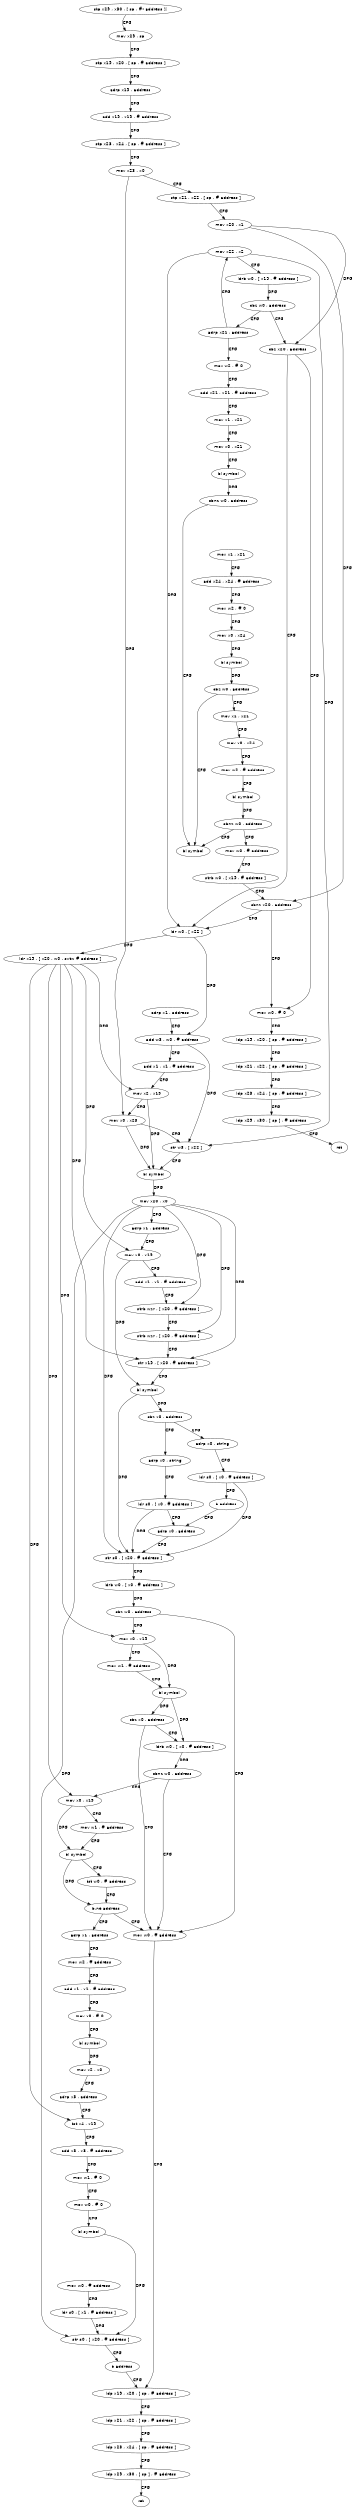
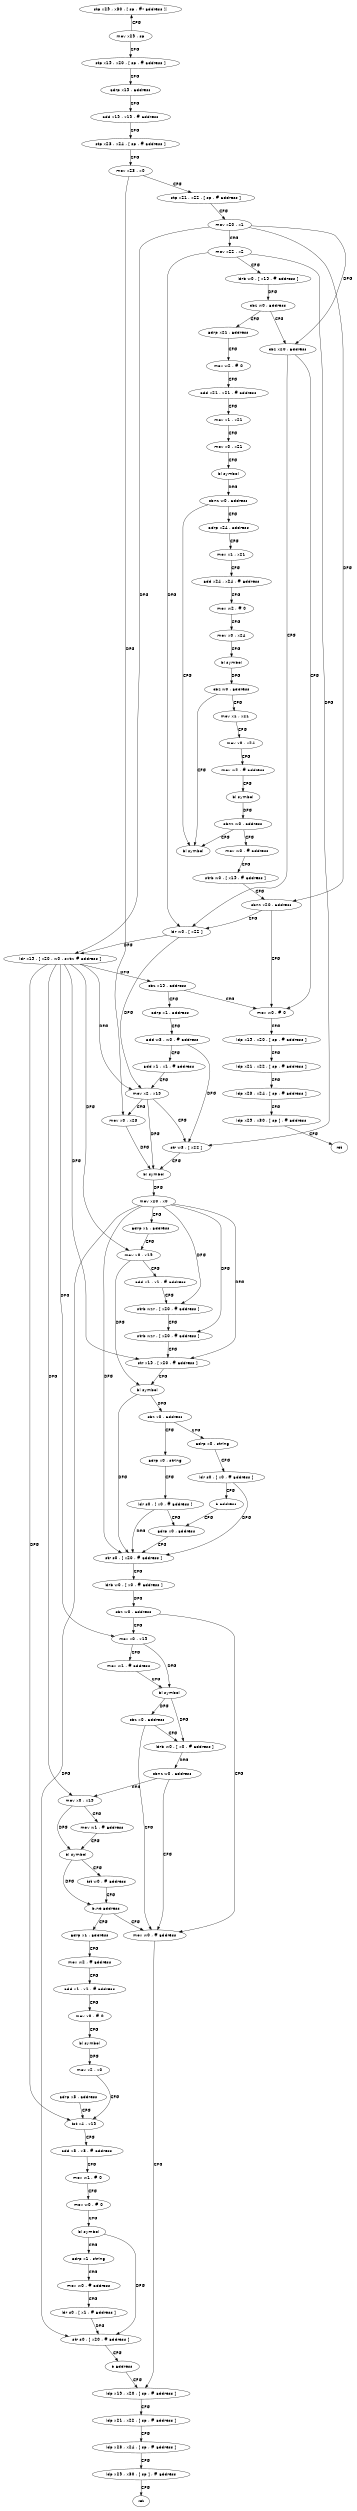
  digraph {
    fontname="DejaVu Sans"
    node [fontname="DejaVu Sans"]
    edge [fontname="DejaVu Sans"]
    n1 [label="stp x29 , x30 , [ sp , #- address ]!"]
    n2 [label="mov x29 , sp"]
    n3 [label="stp x19 , x20 , [ sp , # address ]"]
    n4 [label="adrp x19 , address"]
    n5 [label="add x19 , x19 , # address"]
    n6 [label="stp x23 , x24 , [ sp , # address ]"]
    n7 [label="mov x23 , x0"]
    n8 [label="stp x21 , x22 , [ sp , # address ]"]
    n9 [label="mov x0 , x23"]
    n10 [label="mov x20 , x1"]
    n11 [label="str w3 , [ x22 ]"]
    n12 [label="bl symbol"]
    n13 [label="mov x22 , x2"]
    n14 [label="cbz x20 , address"]
    n15 [label="ldr x19 , [ x20 , w0 , sxtw # address ]"]
    n16 [label="cbnz x20 , address"]
    n17 [label="ldrb w0 , [ x19 , # address ]"]
    n18 [label="ldr w0 , [ x22 ]"]
    n19 [label="mov w0 , # 0"]
+   n20 [label="cbz x19 , address"]
    n21 [label="mov x2 , x19"]
    n22 [label="mov x0 , x19"]
    n23 [label="str x19 , [ x20 , # address ]"]
    n24 [label="mov x0 , x19"]
    n25 [label="mov x0 , x19"]
    n26 [label="tst x4 , x19"]
    n27 [label="cbz w0 , address"]
    n28 [label="add w3 , w0 , # address"]
    n29 [label="adrp x21 , address"]
    n30 [label="mov w2 , # 0"]
    n31 [label="add x21 , x21 , # address"]
    n32 [label="ldp x19 , x20 , [ sp , # address ]"]
    n33 [label="mov x1 , x21"]
    n34 [label="mov x0 , x21"]
    n35 [label="bl symbol"]
    n36 [label="cbnz w0 , address"]
    n37 [label="bl symbol"]
+   n38 [label="adrp x24 , address"]
    n39 [label="mov x1 , x21"]
    n40 [label="add x24 , x24 , # address"]
    n41 [label="ldp x21 , x22 , [ sp , # address ]"]
    n42 [label="add x1 , x1 , # address"]
    n43 [label="mov w2 , # 0"]
    n44 [label="mov x0 , x24"]
    n45 [label="bl symbol"]
    n46 [label="cbz w0 , address"]
    n47 [label="mov x1 , x21"]
    n48 [label="mov x0 , x24"]
    n49 [label="mov w2 , # address"]
    n50 [label="ldp x23 , x24 , [ sp , # address ]"]
    n51 [label="ldp x29 , x30 , [ sp ] , # address"]
    n52 [label=ret]
    n53 [label="adrp x1 , address"]
    n54 [label="add x1 , x1 , # address"]
    n55 [label="bl symbol"]
    n56 [label="mov w1 , # address"]
    n57 [label="bl symbol"]
    n58 [label="mov w1 , # address"]
    n59 [label="bl symbol"]
    n60 [label="add x3 , x3 , # address"]
    n61 [label="bl symbol"]
    n62 [label="cbnz w0 , address"]
    n63 [label="mov w0 , # address"]
    n64 [label="strb w0 , [ x19 , # address ]"]
    n65 [label="mov x20 , x0"]
    n66 [label="adrp x1 , address"]
    n67 [label="strb wzr , [ x20 , # address ]"]
    n68 [label="strb wzr , [ x20 , # address ]"]
    n69 [label="str s0 , [ x20 , # address ]"]
    n70 [label="str s0 , [ x20 , # address ]"]
    n71 [label="ldrb w0 , [ x0 , # address ]"]
    n72 [label="b address"]
    n73 [label="cbz x0 , address"]
    n74 [label="adrp x0 , string"]
    n75 [label="adrp x0 , string"]
    n76 [label="ldr s0 , [ x0 , # address ]"]
    n77 [label="ldr s0 , [ x0 , # address ]"]
    n78 [label="b address"]
    n79 [label="adrp x0 , address"]
    n80 [label="cbz w0 , address"]
    n81 [label="mov w0 , # address"]
    n82 [label="ldp x19 , x20 , [ sp , # address ]"]
    n83 [label="cbz x0 , address"]
    n84 [label="ldrb w0 , [ x0 , # address ]"]
    n85 [label="ldp x21 , x22 , [ sp , # address ]"]
    n86 [label="cbnz w0 , address"]
    n87 [label="ldp x23 , x24 , [ sp , # address ]"]
    n88 [label="tst w0 , # address"]
    n89 [label="b.ne address"]
    n90 [label="adrp x1 , address"]
    n91 [label="mov w2 , # address"]
    n92 [label="add x1 , x1 , # address"]
    n93 [label="mov x0 , # 0"]
    n94 [label="bl symbol"]
    n95 [label="mov x2 , x0"]
    n96 [label="adrp x3 , address"]
    n97 [label="mov w1 , # 0"]
    n98 [label="mov w0 , # 0"]
    n99 [label="bl symbol"]
+   n100 [label="adrp x1 , string"]
    n101 [label="mov w0 , # address"]
    n102 [label="ldr s0 , [ x1 , # address ]"]
    n103 [label="ldp x29 , x30 , [ sp ] , # address"]
    n104 [label=ret]
-   n1 -> n2 [label=CFG]
+   n2 -> n1 [label=CFG]
    n2 -> n3 [label=CFG]
    n3 -> n4 [label=CFG]
    n4 -> n5 [label=CFG]
    n5 -> n6 [label=CFG]
    n6 -> n7 [label=CFG]
    n7 -> n8 [label=CFG]
    n7 -> n9 [label=DFG]
    n8 -> n10 [label=CFG]
-   n9 -> n11 [label=CFG]
+   n21 -> n11 [label=CFG]
    n9 -> n12 [label=DFG]
-   n29 -> n13 [label=CFG]
+   n10 -> n13 [label=CFG]
    n10 -> n14 [label=DFG]
+   n10 -> n15 [label=DFG]
    n10 -> n16 [label=DFG]
    n11 -> n12 [label=CFG]
    n12 -> n65 [label=DFG]
    n13 -> n11 [label=DFG]
    n13 -> n17 [label=CFG]
    n13 -> n18 [label=DFG]
    n14 -> n18 [label=CFG]
    n14 -> n19 [label=CFG]
+   n15 -> n20 [label=DFG]
    n15 -> n21 [label=DFG]
    n15 -> n22 [label=DFG]
    n15 -> n23 [label=DFG]
    n15 -> n24 [label=DFG]
    n15 -> n25 [label=DFG]
    n15 -> n26 [label=DFG]
    n16 -> n18 [label=CFG]
    n16 -> n19 [label=CFG]
    n17 -> n27 [label=DFG]
    n18 -> n15 [label=DFG]
-   n18 -> n28 [label=DFG]
+   n18 -> n21 [label=DFG]
    n19 -> n32 [label=CFG]
+   n20 -> n19 [label=CFG]
+   n20 -> n53 [label=CFG]
    n21 -> n9 [label=CFG]
    n21 -> n12 [label=DFG]
    n22 -> n54 [label=CFG]
    n22 -> n55 [label=DFG]
    n23 -> n55 [label=CFG]
    n24 -> n56 [label=CFG]
    n24 -> n57 [label=DFG]
    n25 -> n58 [label=CFG]
    n25 -> n59 [label=DFG]
    n26 -> n60 [label=CFG]
    n27 -> n14 [label=CFG]
    n27 -> n29 [label=CFG]
    n28 -> n11 [label=DFG]
    n28 -> n42 [label=CFG]
    n29 -> n30 [label=CFG]
    n30 -> n31 [label=CFG]
    n31 -> n33 [label=CFG]
    n32 -> n41 [label=CFG]
    n33 -> n34 [label=CFG]
    n34 -> n35 [label=CFG]
    n35 -> n36 [label=DFG]
    n36 -> n37 [label=CFG]
+   n36 -> n38 [label=CFG]
+   n38 -> n39 [label=CFG]
    n39 -> n40 [label=CFG]
    n40 -> n43 [label=CFG]
    n41 -> n50 [label=CFG]
    n42 -> n21 [label=CFG]
    n43 -> n44 [label=CFG]
    n44 -> n45 [label=CFG]
    n45 -> n46 [label=DFG]
    n46 -> n37 [label=CFG]
    n46 -> n47 [label=CFG]
    n47 -> n48 [label=CFG]
    n48 -> n49 [label=CFG]
    n49 -> n61 [label=CFG]
    n50 -> n51 [label=CFG]
    n51 -> n52 [label=CFG]
    n53 -> n28 [label=CFG]
    n54 -> n67 [label=CFG]
    n55 -> n69 [label=DFG]
    n55 -> n73 [label=DFG]
    n56 -> n57 [label=CFG]
    n57 -> n83 [label=DFG]
    n57 -> n84 [label=DFG]
    n58 -> n59 [label=CFG]
    n59 -> n88 [label=CFG]
    n59 -> n89 [label=DFG]
    n60 -> n97 [label=CFG]
    n61 -> n62 [label=DFG]
    n62 -> n37 [label=CFG]
    n62 -> n63 [label=CFG]
    n63 -> n64 [label=CFG]
    n64 -> n16 [label=CFG]
    n65 -> n23 [label=DFG]
    n65 -> n66 [label=CFG]
    n65 -> n67 [label=DFG]
    n65 -> n68 [label=DFG]
    n65 -> n69 [label=DFG]
    n65 -> n70 [label=DFG]
    n66 -> n22 [label=CFG]
    n67 -> n68 [label=CFG]
    n68 -> n23 [label=CFG]
    n69 -> n71 [label=CFG]
    n70 -> n72 [label=CFG]
    n71 -> n80 [label=DFG]
    n72 -> n82 [label=CFG]
    n73 -> n74 [label=CFG]
    n73 -> n75 [label=CFG]
    n74 -> n76 [label=CFG]
    n75 -> n77 [label=CFG]
    n76 -> n69 [label=DFG]
    n76 -> n78 [label=CFG]
    n77 -> n69 [label=DFG]
    n77 -> n79 [label=CFG]
    n78 -> n79 [label=CFG]
    n79 -> n69 [label=CFG]
    n80 -> n24 [label=CFG]
    n80 -> n81 [label=CFG]
    n81 -> n82 [label=CFG]
    n82 -> n85 [label=CFG]
    n83 -> n81 [label=CFG]
    n83 -> n84 [label=CFG]
    n84 -> n86 [label=DFG]
    n85 -> n87 [label=CFG]
    n86 -> n25 [label=CFG]
    n86 -> n81 [label=CFG]
    n87 -> n103 [label=CFG]
    n88 -> n89 [label=CFG]
    n89 -> n81 [label=CFG]
    n89 -> n90 [label=CFG]
    n90 -> n91 [label=CFG]
    n91 -> n92 [label=CFG]
    n92 -> n93 [label=CFG]
    n93 -> n94 [label=CFG]
    n94 -> n95 [label=DFG]
-   n95 -> n96 [label=CFG]
+   n95 -> n26 [label=CFG]
    n96 -> n26 [label=CFG]
    n97 -> n98 [label=CFG]
    n98 -> n99 [label=CFG]
    n99 -> n70 [label=DFG]
+   n99 -> n100 [label=CFG]
+   n100 -> n101 [label=CFG]
    n101 -> n102 [label=CFG]
    n102 -> n70 [label=DFG]
    n103 -> n104 [label=CFG]
  }
